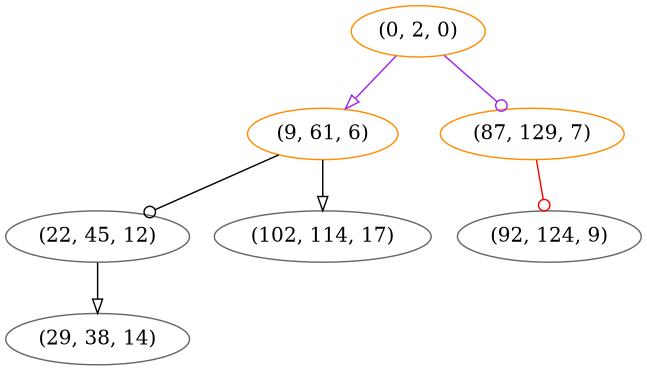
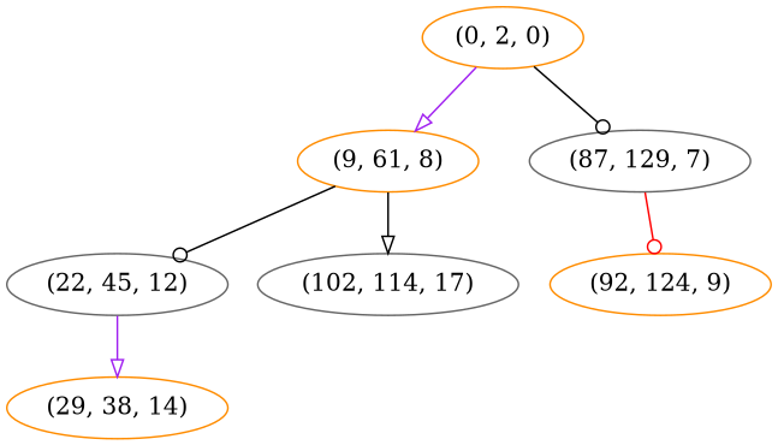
  digraph {
    node [color=darkorange]
    edge [arrowhead=onormal color=black]
    n1 [label="(0, 2, 0)"]
-   "(9, 61, 6)"
-   "(87, 129, 7)"
+   "(9, 61, 6)" [label="(9, 61, 8)"]
+   "(87, 129, 7)" [color=gray40]
    "(22, 45, 12)" [color=gray40]
    "(102, 114, 17)" [color=gray40]
-   "(92, 124, 9)" [color=gray40]
-   "(29, 38, 14)" [color=gray40]
+   "(92, 124, 9)"
+   "(29, 38, 14)"
    n1 -> "(9, 61, 6)" [color=purple]
-   n1 -> "(87, 129, 7)" [arrowhead=odot color=purple]
+   n1 -> "(87, 129, 7)" [arrowhead=odot]
    "(9, 61, 6)" -> "(22, 45, 12)" [arrowhead=odot]
    "(9, 61, 6)" -> "(102, 114, 17)"
    "(87, 129, 7)" -> "(92, 124, 9)" [arrowhead=odot color=red]
-   "(22, 45, 12)" -> "(29, 38, 14)"
+   "(22, 45, 12)" -> "(29, 38, 14)" [color=purple]
  }
